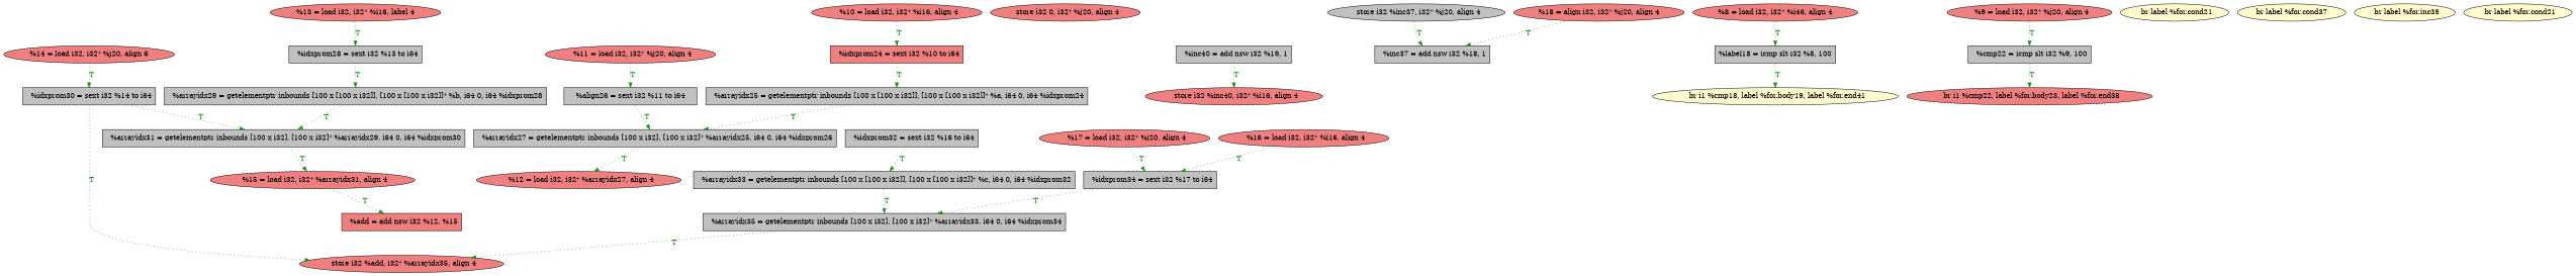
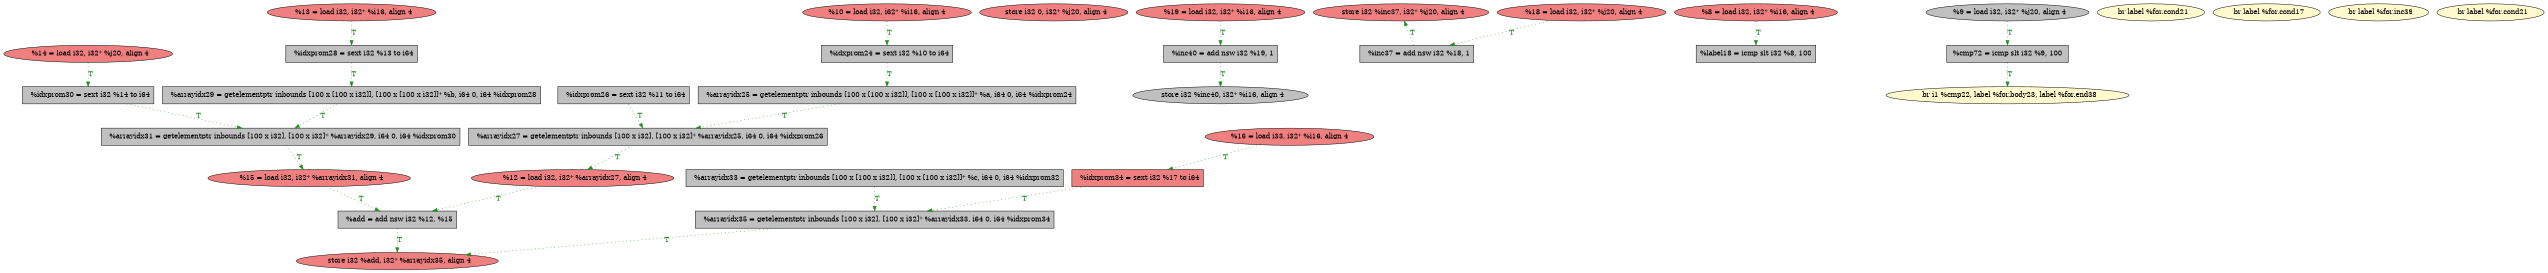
  digraph {
    node [fillcolor=grey shape=ellipse style=filled]
    edge [color=forestgreen fontcolor=forestgreen style=dotted]
-   n1 [fillcolor=lightcoral label="  %17 = load i32, i32* %j20, align 4"]
-   n2 [label="  %idxprom34 = sext i32 %17 to i64" shape=rectangle]
+   n2 [fillcolor=lightcoral label="  %idxprom34 = sext i32 %17 to i64" shape=rectangle]
    n3 [label="  %arrayidx35 = getelementptr inbounds [100 x i32], [100 x i32]* %arrayidx33, i64 0, i64 %idxprom34" shape=rectangle]
    n4 [fillcolor=lightcoral label="  store i32 %add, i32* %arrayidx35, align 4"]
    n5 [fillcolor=lightcoral label="  store i32 0, i32* %j20, align 4"]
    n6 [label="  %inc40 = add nsw i32 %19, 1" shape=rectangle]
-   n7 [fillcolor=lightcoral label="  store i32 %inc40, i32* %i16, align 4"]
+   n7 [label="  store i32 %inc40, i32* %i16, align 4"]
    n8 [fillcolor=lightcoral label="  %15 = load i32, i32* %arrayidx31, align 4"]
-   n9 [fillcolor=lightcoral label="  %add = add nsw i32 %12, %15" shape=rectangle]
-   n10 [fillcolor=lightcoral label="%14 = load i32, i32* %j20, align 6"]
+   n9 [label="  %add = add nsw i32 %12, %15" shape=rectangle]
+   n10 [fillcolor=lightcoral label="  %14 = load i32, i32* %j20, align 4"]
    n11 [label="  %idxprom30 = sext i32 %14 to i64" shape=rectangle]
    n12 [label="  %arrayidx31 = getelementptr inbounds [100 x i32], [100 x i32]* %arrayidx29, i64 0, i64 %idxprom30" shape=rectangle]
    n13 [label="  %idxprom28 = sext i32 %13 to i64" shape=rectangle]
    n14 [label="  %arrayidx29 = getelementptr inbounds [100 x [100 x i32]], [100 x [100 x i32]]* %b, i64 0, i64 %idxprom28" shape=rectangle]
-   n15 [fillcolor=lightcoral label="  %10 = load i32, i32* %i16, align 4"]
-   n16 [fillcolor=lightcoral label="  %idxprom24 = sext i32 %10 to i64" shape=rectangle]
+   n15 [fillcolor=lightcoral label="%10 = load i32, i62* %i16, align 4"]
+   n16 [label="  %idxprom24 = sext i32 %10 to i64" shape=rectangle]
    n17 [label="  %arrayidx25 = getelementptr inbounds [100 x [100 x i32]], [100 x [100 x i32]]* %a, i64 0, i64 %idxprom24" shape=rectangle]
-   n18 [label="  store i32 %inc37, i32* %j20, align 4"]
+   n18 [fillcolor=lightcoral label="  store i32 %inc37, i32* %j20, align 4"]
    n19 [fillcolor=lightcoral label="  %12 = load i32, i32* %arrayidx27, align 4"]
    n20 [label="%label18 = icmp slt i32 %8, 100" shape=rectangle]
-   n21 [fillcolor=lemonchiffon label="  br i1 %cmp18, label %for.body19, label %for.end41"]
    n22 [label="  %arrayidx27 = getelementptr inbounds [100 x i32], [100 x i32]* %arrayidx25, i64 0, i64 %idxprom26" shape=rectangle]
-   n23 [fillcolor=lightcoral label="  br i1 %cmp22, label %for.body23, label %for.end38"]
-   n24 [label="  %idxprom32 = sext i32 %16 to i64" shape=rectangle]
+   n23 [fillcolor=lemonchiffon label="  br i1 %cmp22, label %for.body23, label %for.end38"]
    n25 [label="  %arrayidx33 = getelementptr inbounds [100 x [100 x i32]], [100 x [100 x i32]]* %c, i64 0, i64 %idxprom32" shape=rectangle]
    n26 [fillcolor=lemonchiffon label="  br label %for.cond21"]
-   n27 [fillcolor=lemonchiffon label="br label %for.cond37"]
-   n28 [fillcolor=lightcoral label="%8 = load i32, i32* %i46, align 4"]
-   n30 [label="%align26 = sext i32 %11 to i64" shape=rectangle]
+   n27 [fillcolor=lemonchiffon label="  br label %for.cond17"]
+   n28 [fillcolor=lightcoral label="  %8 = load i32, i32* %i16, align 4"]
+   n29 [fillcolor=lightcoral label="  %19 = load i32, i32* %i16, align 4"]
+   n30 [label="  %idxprom26 = sext i32 %11 to i64" shape=rectangle]
    n31 [fillcolor=lemonchiffon label="  br label %for.inc39"]
-   n32 [label="  %cmp22 = icmp slt i32 %9, 100" shape=rectangle]
+   n32 [label="%cmp72 = icmp slt i32 %9, 100" shape=rectangle]
    n33 [fillcolor=lemonchiffon label="  br label %for.cond21"]
    n34 [label="  %inc37 = add nsw i32 %18, 1" shape=rectangle]
-   n35 [fillcolor=lightcoral label="  %11 = load i32, i32* %j20, align 4"]
-   n36 [fillcolor=lightcoral label="%13 = load i32, i32* %i16, label 4"]
-   n37 [fillcolor=lightcoral label="%18 = align i32, i32* %j20, align 4"]
-   n38 [fillcolor=lightcoral label="  %9 = load i32, i32* %j20, align 4"]
-   n39 [fillcolor=lightcoral label="  %16 = load i32, i32* %i16, align 4"]
-   n1 -> n2 [label=T]
+   n36 [fillcolor=lightcoral label="  %13 = load i32, i32* %i16, align 4"]
+   n37 [fillcolor=lightcoral label="  %18 = load i32, i32* %j20, align 4"]
+   n38 [label="  %9 = load i32, i32* %j20, align 4"]
+   n39 [fillcolor=lightcoral label="%16 = load i33, i32* %i16, align 4"]
    n2 -> n3 [label=T]
    n3 -> n4 [label=T]
    n6 -> n7 [label=T]
    n8 -> n9 [label=T]
-   n11 -> n4 [label=T]
+   n9 -> n4 [label=T]
    n10 -> n11 [label=T]
    n11 -> n12 [label=T]
    n12 -> n8 [label=T]
    n13 -> n14 [label=T]
    n14 -> n12 [label=T]
    n15 -> n16 [label=T]
    n16 -> n17 [label=T]
    n17 -> n22 [label=T]
-   n20 -> n21 [label=T]
+   n19 -> n9 [label=T]
    n22 -> n19 [label=T]
-   n24 -> n25 [label=T]
    n25 -> n3 [label=T]
    n28 -> n20 [label=T]
+   n29 -> n6 [label=T]
    n30 -> n22 [label=T]
    n32 -> n23 [label=T]
-   n18 -> n34 [label=T]
-   n35 -> n30 [label=T]
+   n34 -> n18 [label=T]
    n36 -> n13 [label=T]
    n37 -> n34 [label=T]
    n38 -> n32 [label=T]
    n39 -> n2 [label=T]
  }
